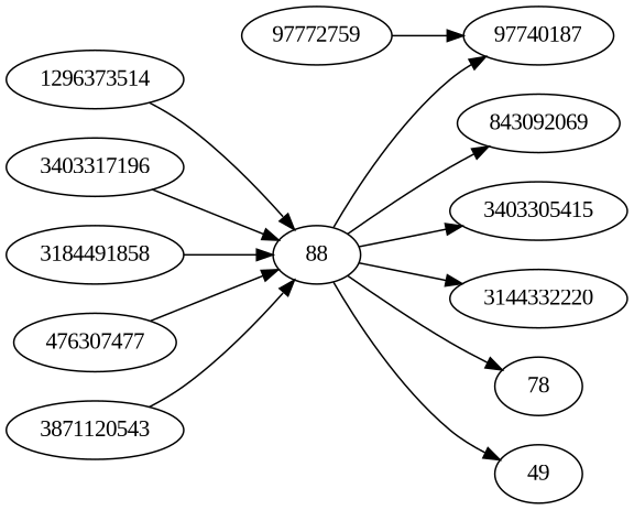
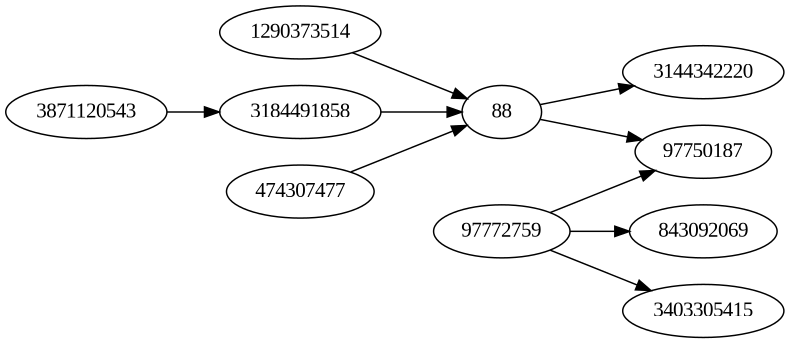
  strict digraph {
    fontname="Liberation Serif"
    rankdir=LR
    node [fontname="Liberation Serif"]
    edge [fontname="Liberation Serif"]
-   1290373514 [label=1296373514]
+   1290373514
    88
-   97750187 [label=97740187]
+   97750187
    843092069
    3403305415
-   3144342220 [label=3144332220]
-   78
-   49
-   3403317196
+   3144342220
    3184491858
-   474307477 [label=476307477]
+   474307477
    97772759
    3871120543
    1290373514 -> 88
    88 -> 97750187
-   88 -> 843092069
-   88 -> 3403305415
+   97772759 -> 843092069
+   97772759 -> 3403305415
    88 -> 3144342220
-   88 -> 78
-   88 -> 49
-   3403317196 -> 88
    3184491858 -> 88
    474307477 -> 88
    97772759 -> 97750187
-   3871120543 -> 88
+   3871120543 -> 3184491858
  }
